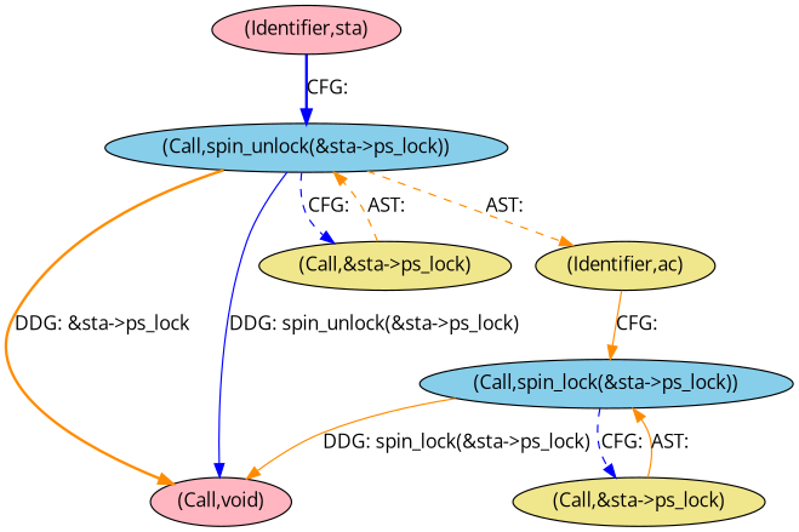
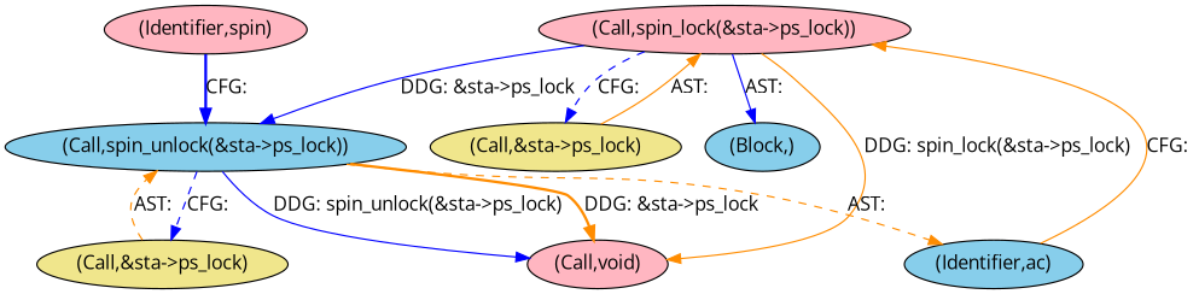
  digraph {
    fontname="Open Sans"
    node [fillcolor=lightpink fontname="Open Sans" style=filled]
    edge [color=blue fontname="Open Sans" style=solid]
-   n1 [fillcolor=skyblue label="(Call,spin_lock(&sta->ps_lock))"]
+   n1 [label="(Call,spin_lock(&sta->ps_lock))"]
    n2 [fillcolor=skyblue label="(Call,spin_unlock(&sta->ps_lock))"]
    n3 [fillcolor=khaki label="(Call,&sta->ps_lock)"]
+   n4 [fillcolor=skyblue label="(Block,)"]
    n5 [label="(Call,void)"]
    n6 [fillcolor=khaki label="(Call,&sta->ps_lock)"]
-   n7 [fillcolor=khaki label="(Identifier,ac)"]
-   n8 [label="(Identifier,sta)"]
+   n7 [fillcolor=skyblue label="(Identifier,ac)"]
+   n8 [label="(Identifier,spin)"]
+   n1 -> n2 [label="DDG: &sta->ps_lock"]
    n1 -> n3 [label="CFG: " style=dashed]
+   n1 -> n4 [label="AST: "]
    n1 -> n5 [color=darkorange label="DDG: spin_lock(&sta->ps_lock)"]
    n2 -> n5 [color=darkorange label="DDG: &sta->ps_lock" style=bold]
    n2 -> n5 [label="DDG: spin_unlock(&sta->ps_lock)"]
    n2 -> n6 [label="CFG: " style=dashed]
    n2 -> n7 [color=darkorange label="AST: " style=dashed]
    n3 -> n1 [color=darkorange label="AST: "]
    n6 -> n2 [color=darkorange label="AST: " style=dashed]
    n7 -> n1 [color=darkorange label="CFG: "]
    n8 -> n2 [label="CFG: " style=bold]
  }
